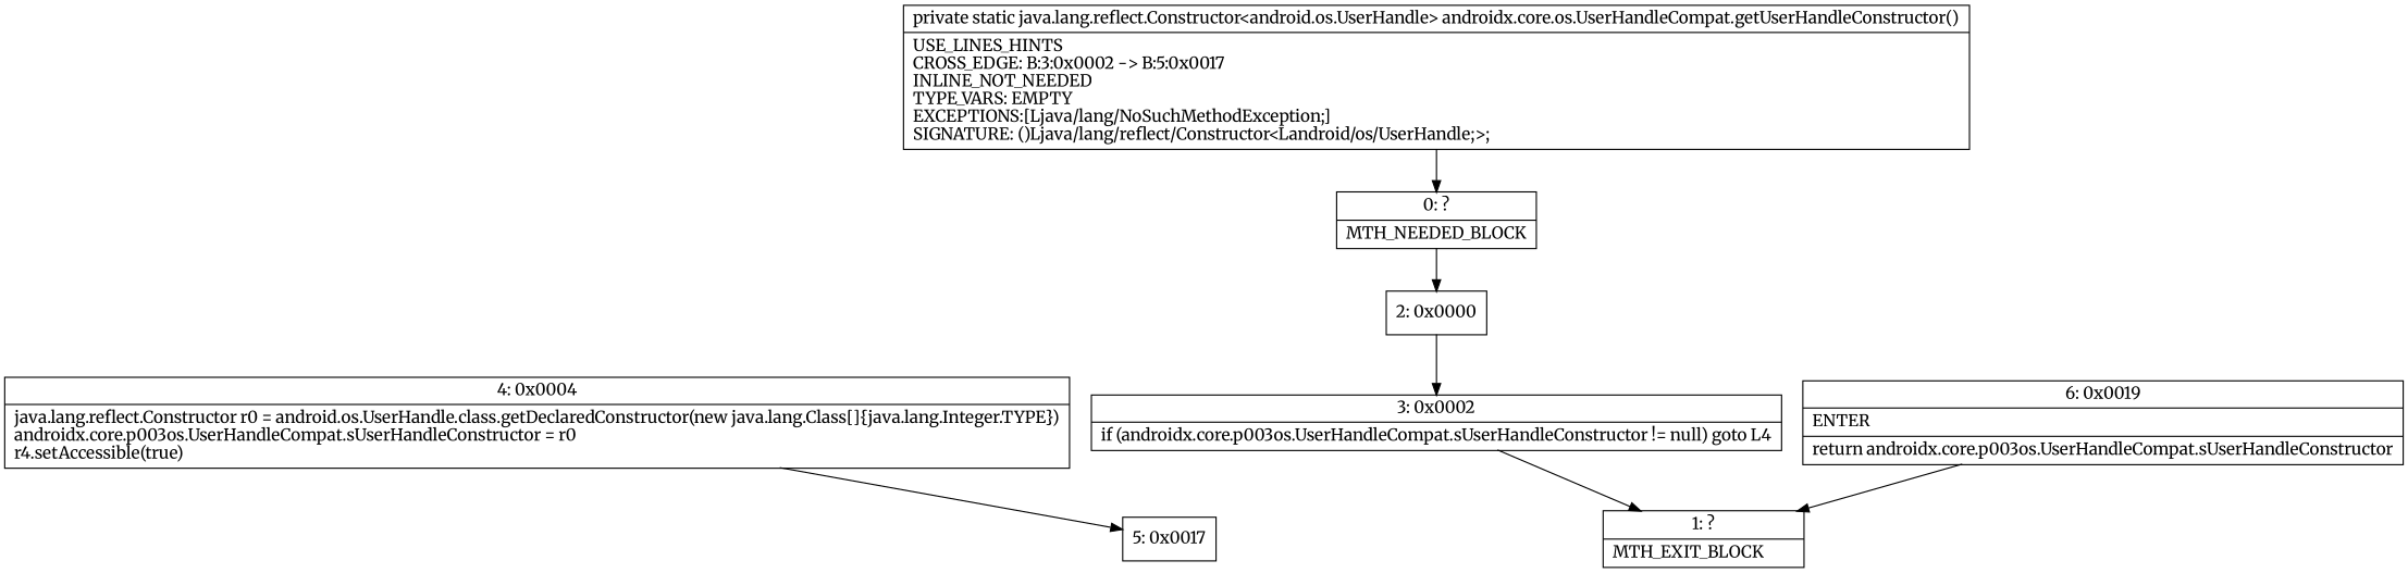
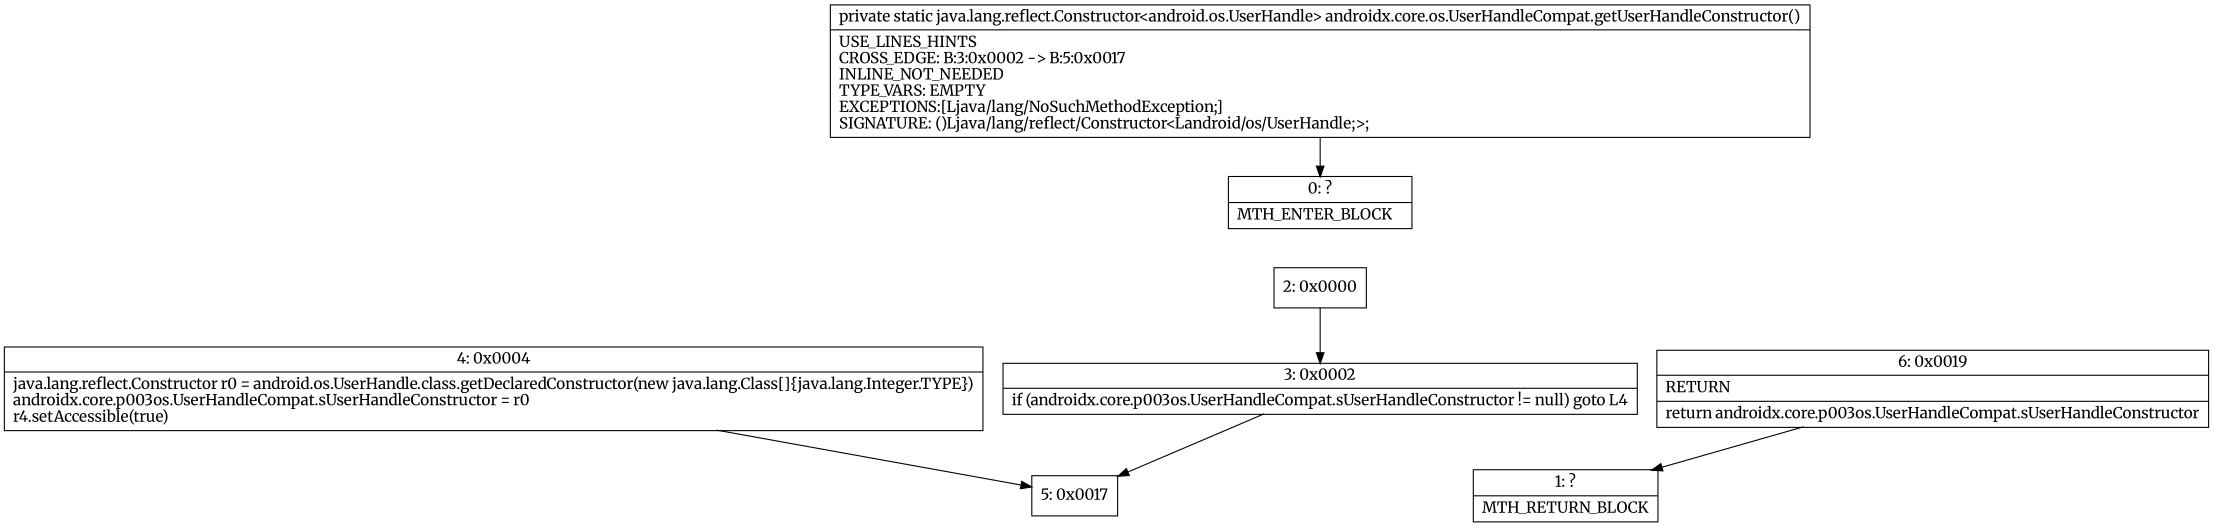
  digraph {
    fontname=Merriweather
    node [fontname=Merriweather shape=record]
    edge [fontname=Merriweather]
-   n1 [label="{0\:\ ?|MTH_NEEDED_BLOCK\l}"]
+   n1 [label="{0\:\ ?|MTH_ENTER_BLOCK\l}"]
    n2 [label="{2\:\ 0x0000}"]
    n3 [label="{3\:\ 0x0002|if (androidx.core.p003os.UserHandleCompat.sUserHandleConstructor != null) goto L4\l}"]
    n4 [label="{5\:\ 0x0017}"]
    n5 [label="{4\:\ 0x0004|java.lang.reflect.Constructor r0 = android.os.UserHandle.class.getDeclaredConstructor(new java.lang.Class[]\{java.lang.Integer.TYPE\})\landroidx.core.p003os.UserHandleCompat.sUserHandleConstructor = r0\lr4.setAccessible(true)\l}"]
-   n6 [label="{6\:\ 0x0019|ENTER\l|return androidx.core.p003os.UserHandleCompat.sUserHandleConstructor\l}"]
-   n7 [label="{1\:\ ?|MTH_EXIT_BLOCK\l}"]
+   n6 [label="{6\:\ 0x0019|RETURN\l|return androidx.core.p003os.UserHandleCompat.sUserHandleConstructor\l}"]
+   n7 [label="{1\:\ ?|MTH_RETURN_BLOCK\l}"]
    n8 [label="{private static java.lang.reflect.Constructor\<android.os.UserHandle\> androidx.core.os.UserHandleCompat.getUserHandleConstructor()  | USE_LINES_HINTS\lCROSS_EDGE: B:3:0x0002 \-\> B:5:0x0017\lINLINE_NOT_NEEDED\lTYPE_VARS: EMPTY\lEXCEPTIONS:[Ljava\/lang\/NoSuchMethodException;]\lSIGNATURE: ()Ljava\/lang\/reflect\/Constructor\<Landroid\/os\/UserHandle;\>;\l}"]
-   n1 -> n2
    n2 -> n3
-   n3 -> n7
+   n3 -> n4
    n5 -> n4
    n6 -> n7
    n8 -> n1
  }
